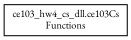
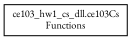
  digraph {
    rankdir=LR
    fontname="EB Garamond"
-   n1 [color=black fillcolor=white fontname="EB Garamond" fontsize=10 height=0.2 label="ce103_hw4_cs_dll.ce103Cs\lFunctions" shape=record style=filled width=0.4]
+   n1 [color=black fillcolor=white fontname="EB Garamond" fontsize=10 height=0.2 label="ce103_hw1_cs_dll.ce103Cs\lFunctions" shape=record style=filled width=0.4]
  }
